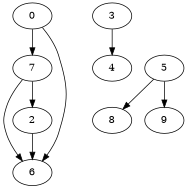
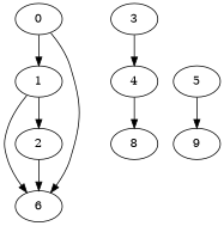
  strict digraph {
    node [execution_time=8]
    edge [weight=4]
    0 [execution_time=5]
-   1 [execution_time=1 label=7]
+   1 [execution_time=1]
    6
    2 [execution_time=4]
    4 [execution_time=2]
    3 [execution_time=6]
    5
    8 [execution_time=2]
    9 [execution_time=3]
    0 -> 1
    0 -> 6 [weight=3]
    1 -> 6 [weight=3]
    1 -> 2
    2 -> 6 [weight=3]
    3 -> 4 [weight=9]
-   5 -> 8
+   4 -> 8
    5 -> 9 [weight=8]
  }
